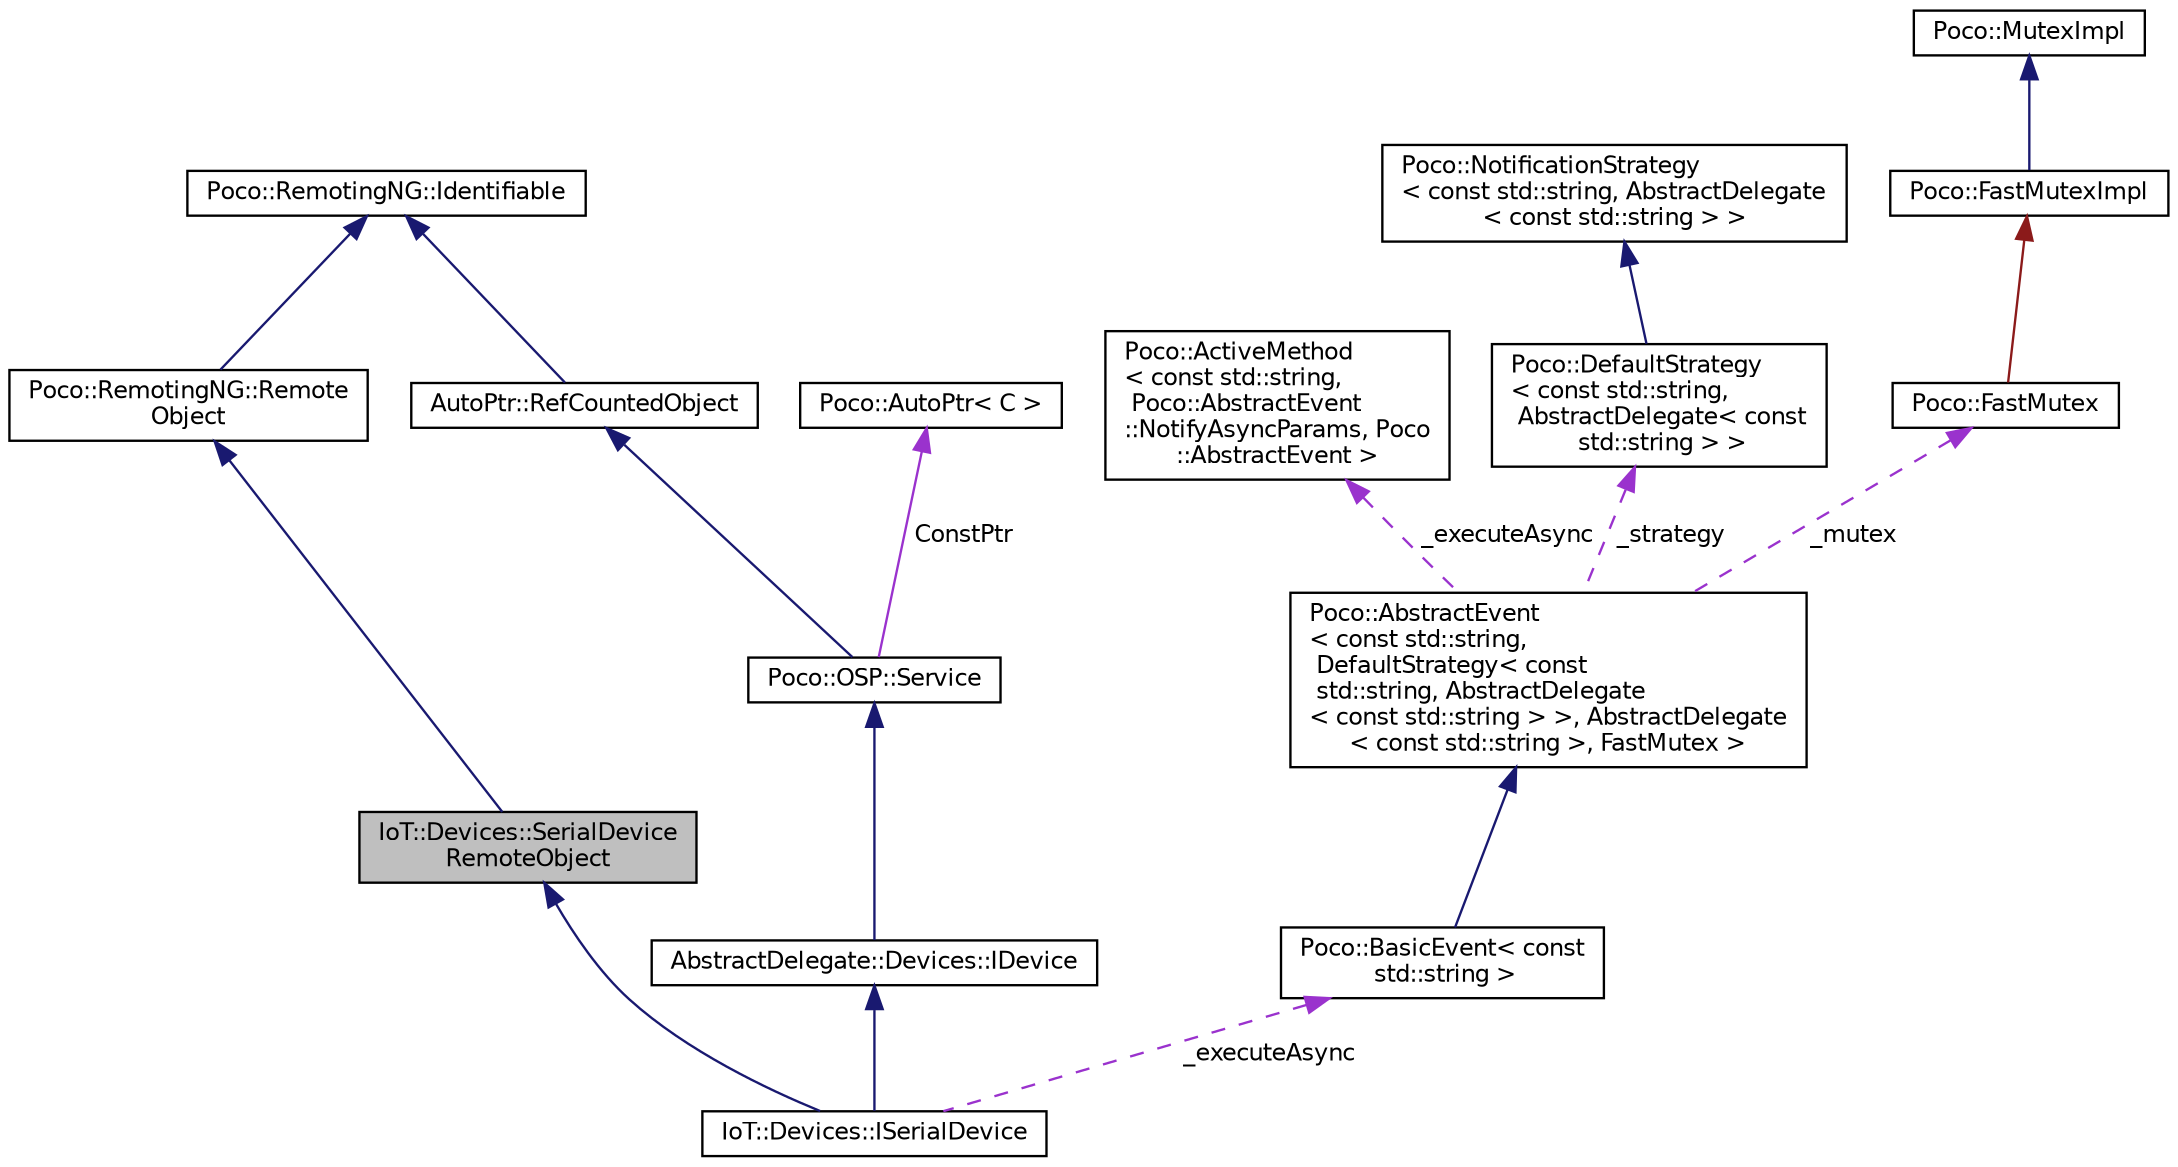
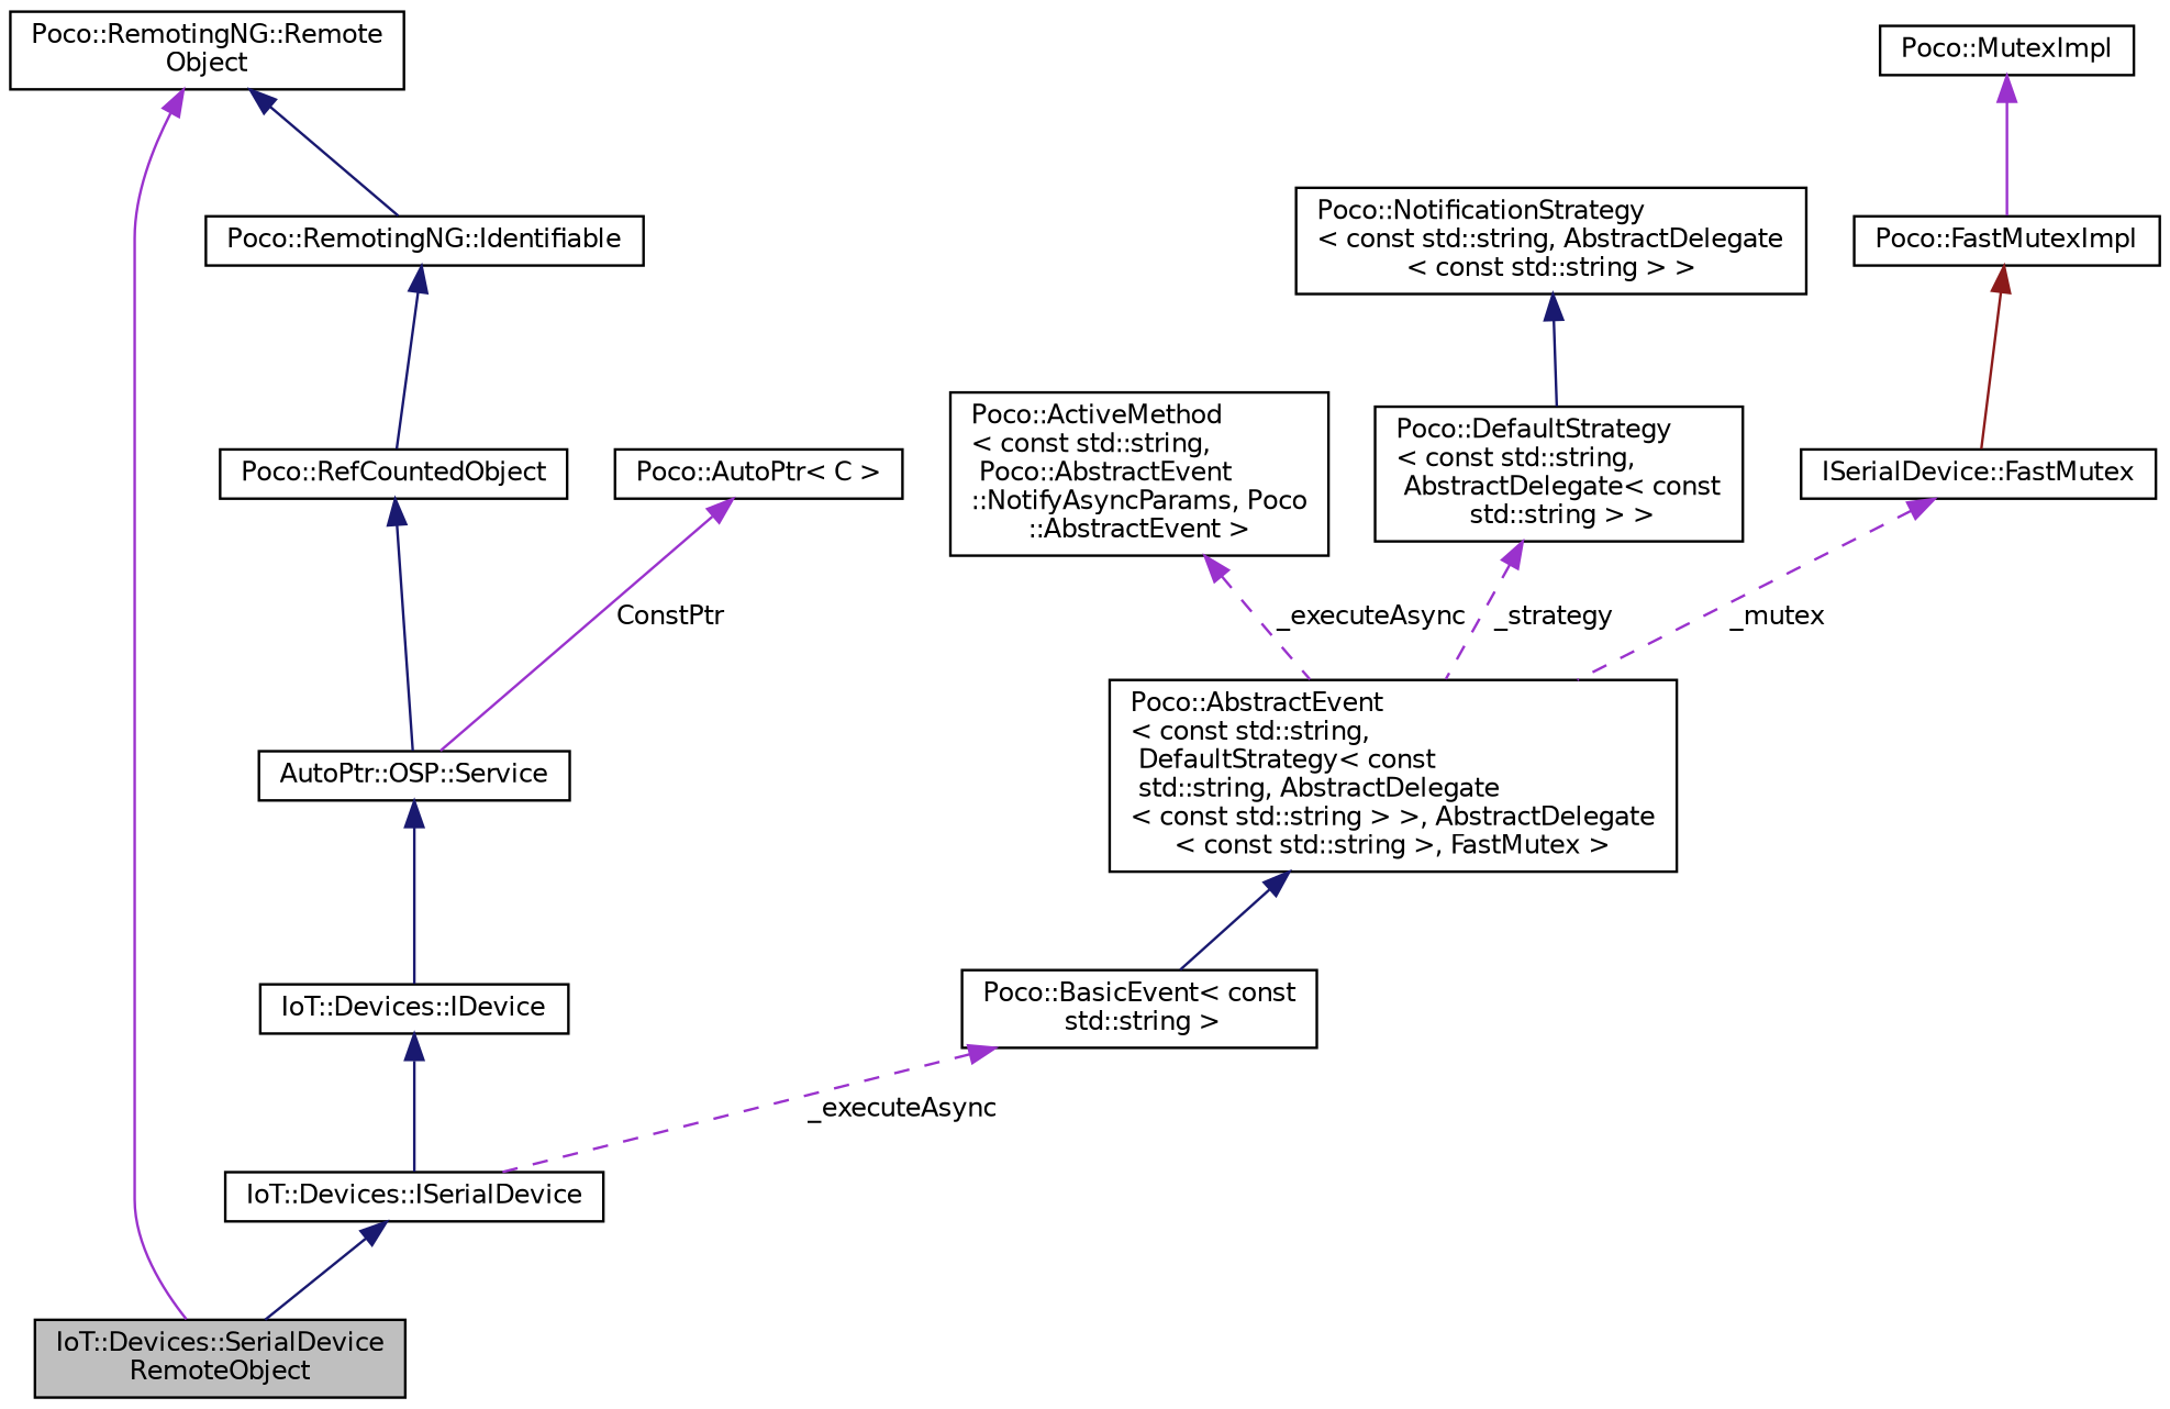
  digraph {
    rankdir=TB
    node [color=black fillcolor=white fontname=Helvetica fontsize=10 shape=record style=filled]
    edge [color=midnightblue dir=back fontname=Helvetica fontsize=10 labelfontname=Helvetica labelfontsize=10 style=solid]
    n1 [fillcolor=grey75 fontcolor=black height=0.2 label="IoT::Devices::SerialDevice\lRemoteObject" width=0.4]
    n2 [height=0.2 label="IoT::Devices::ISerialDevice" width=0.4]
-   n3 [height=0.2 label="AbstractDelegate::Devices::IDevice" width=0.4]
-   n4 [height=0.2 label="Poco::OSP::Service" width=0.4]
-   n5 [height=0.2 label="AutoPtr::RefCountedObject" width=0.4]
+   n3 [height=0.2 label="IoT::Devices::IDevice" width=0.4]
+   n4 [height=0.2 label="AutoPtr::OSP::Service" width=0.4]
+   n5 [height=0.2 label="Poco::RefCountedObject" width=0.4]
    n6 [height=0.2 label="Poco::RemotingNG::Identifiable" width=0.4]
    n7 [height=0.2 label="Poco::RemotingNG::Remote\lObject" width=0.4]
    n8 [height=0.2 label="Poco::AutoPtr\< C \>" width=0.4]
    n9 [height=0.2 label="Poco::BasicEvent\< const\l std::string \>" width=0.4]
    n10 [height=0.2 label="Poco::AbstractEvent\l\< const std::string,\l DefaultStrategy\< const\l std::string, AbstractDelegate\l\< const std::string \> \>, AbstractDelegate\l\< const std::string \>, FastMutex \>" width=0.4]
    n11 [height=0.2 label="Poco::ActiveMethod\l\< const std::string,\l Poco::AbstractEvent\l::NotifyAsyncParams, Poco\l::AbstractEvent \>" width=0.4]
    n12 [height=0.2 label="Poco::DefaultStrategy\l\< const std::string,\l AbstractDelegate\< const\l std::string \> \>" width=0.4]
    n13 [height=0.2 label="Poco::NotificationStrategy\l\< const std::string, AbstractDelegate\l\< const std::string \> \>" width=0.4]
-   n14 [height=0.2 label="Poco::FastMutex" width=0.4]
+   n14 [height=0.2 label="ISerialDevice::FastMutex" width=0.4]
    n15 [height=0.2 label="Poco::FastMutexImpl" width=0.4]
    n16 [height=0.2 label="Poco::MutexImpl" width=0.4]
-   n1 -> n2
+   n2 -> n1
    n3 -> n2
    n4 -> n3
    n5 -> n4
    n6 -> n5
-   n6 -> n7
-   n7 -> n1
+   n7 -> n6
+   n7 -> n1 [color=darkorchid3]
    n8 -> n4 [color=darkorchid3 label=" ConstPtr"]
    n9 -> n2 [color=darkorchid3 label=" _executeAsync" style=dashed]
    n10 -> n9
    n11 -> n10 [color=darkorchid3 label=" _executeAsync" style=dashed]
    n12 -> n10 [color=darkorchid3 label=" _strategy" style=dashed]
    n13 -> n12
    n14 -> n10 [color=darkorchid3 label=" _mutex" style=dashed]
    n15 -> n14 [color=firebrick4]
-   n16 -> n15
+   n16 -> n15 [color=darkorchid3]
  }
